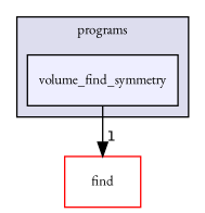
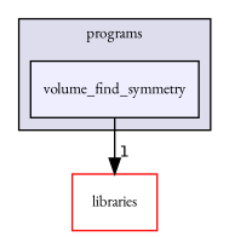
  digraph {
    compound=true
    fontname="EB Garamond"
    node [fontname="EB Garamond" fontsize=10 shape=box style=filled]
    n1 [fillcolor="#eeeeff" label=volume_find_symmetry pencolor=black]
-   n2 [color=red fillcolor=white label=find]
+   n2 [color=red fillcolor=white label=libraries]
    subgraph cluster_1 {
      bgcolor="#ddddee"
      fontsize=10
      label=programs
      pencolor=black
      n1
    }
    n1 -> n2 [headlabel=1 labeldistance=1.5 labelfontname=Helvetica labelfontsize=10 fontname="EB Garamond"]
  }
